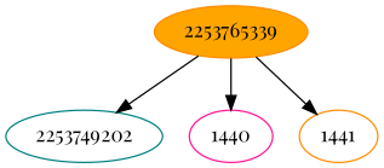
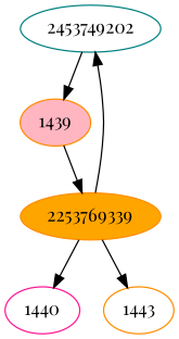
  strict digraph {
    fontname="Playfair Display"
    node [color=darkorange fillcolor=white fontname="Playfair Display" style=filled]
    edge [fontname="Playfair Display"]
-   2253749202 [color=teal]
-   2253765339 [fillcolor=orange]
+   2253749202 [color=teal label=2453749202]
+   1439 [fillcolor=lightpink]
+   2253765339 [fillcolor=orange label=2253769339]
    1440 [color=deeppink]
-   1441
+   1441 [label=1443]
+   2253749202 -> 1439
+   1439 -> 2253765339
    2253765339 -> 2253749202
    2253765339 -> 1440
    2253765339 -> 1441
  }
